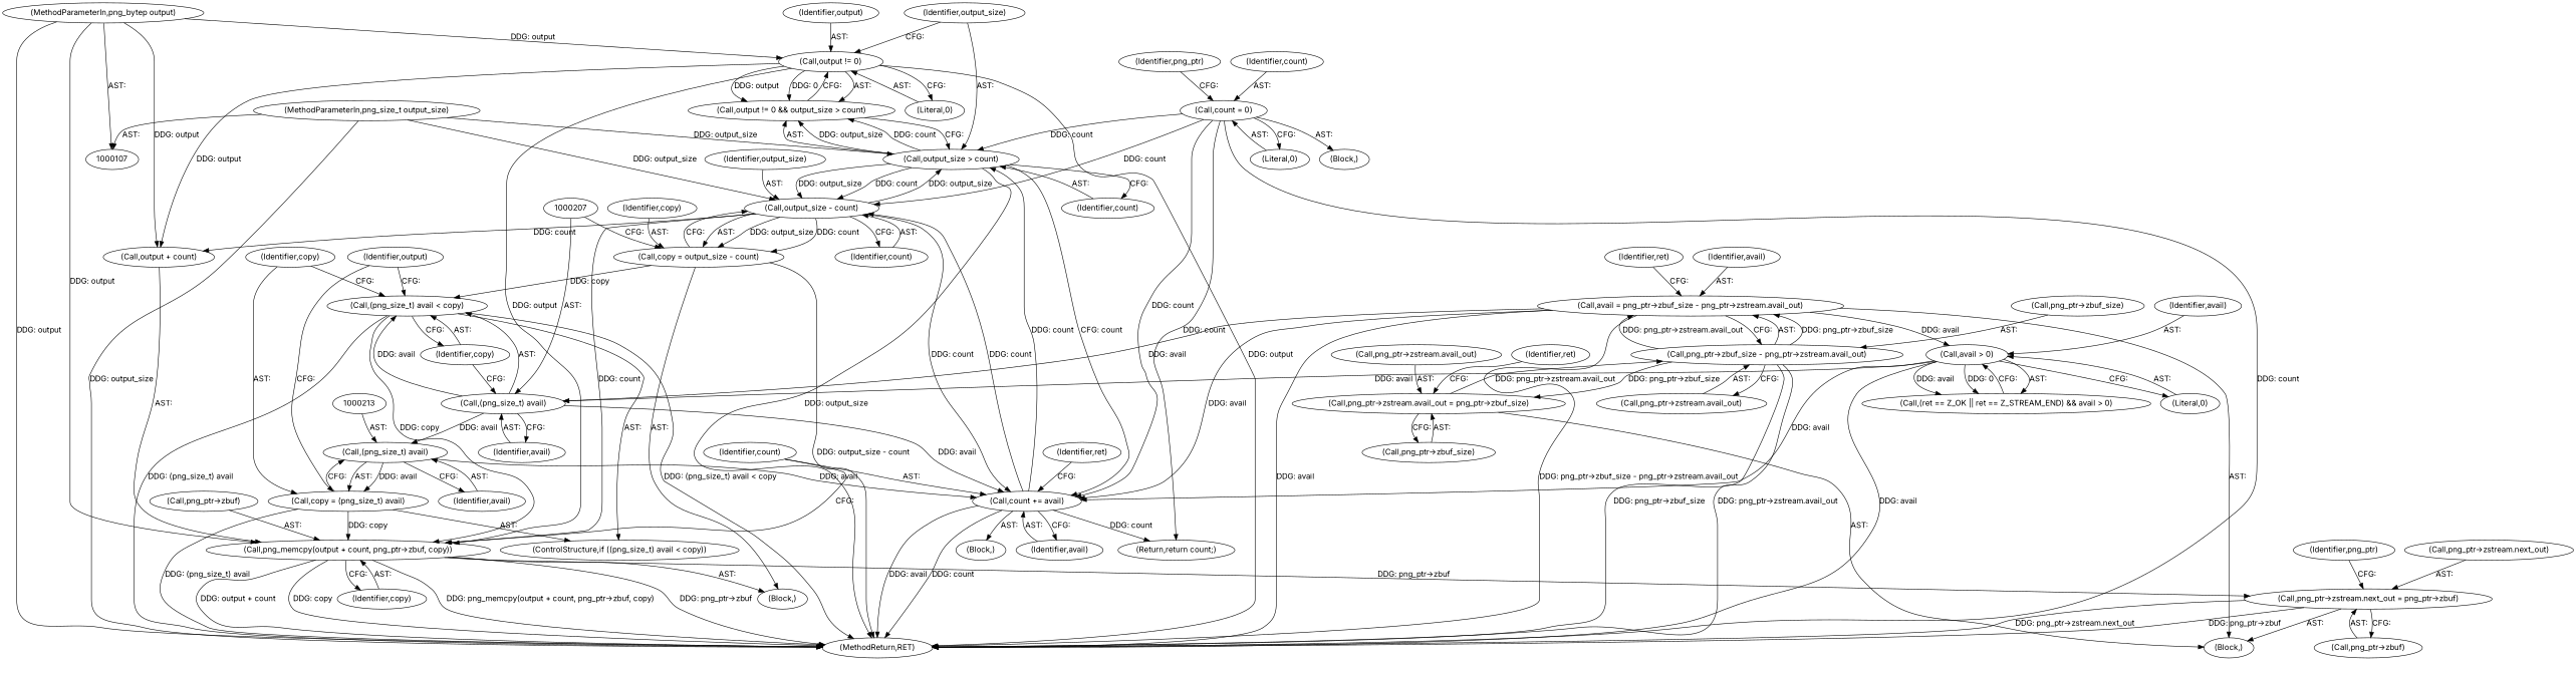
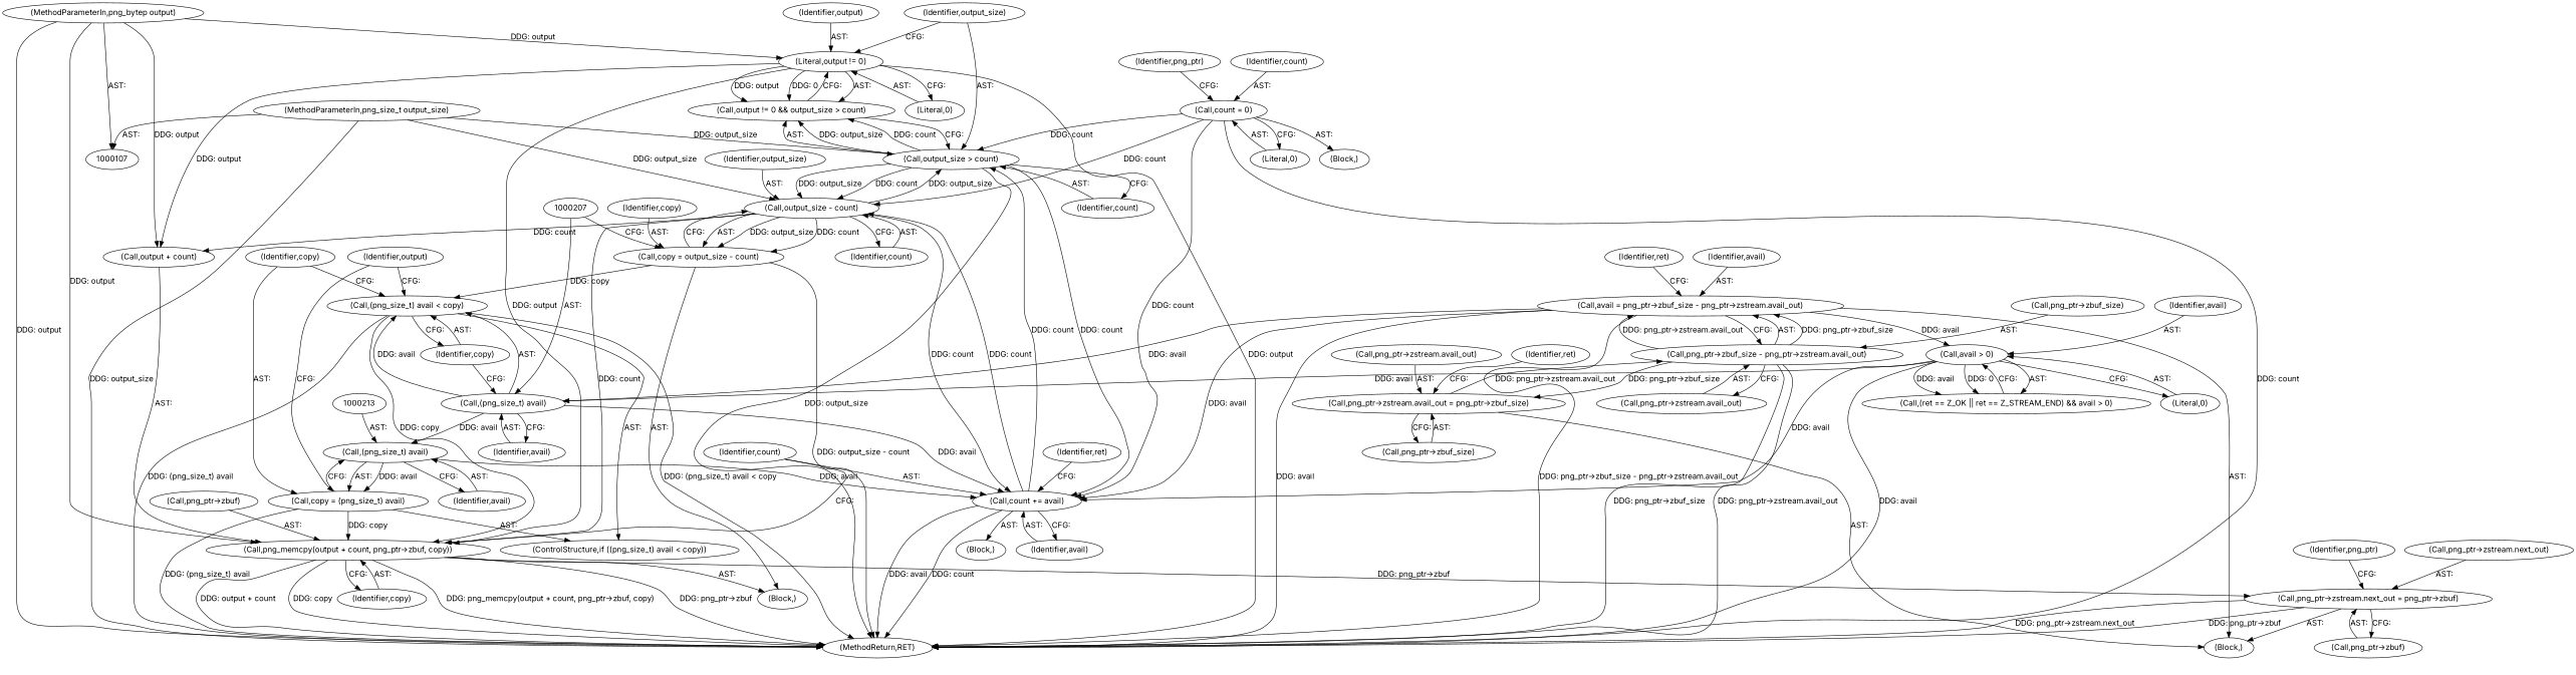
  digraph {
    fontname=Inter
    node [fontname=Inter]
    edge [fontname=Inter]
    n1 [label="(Call,png_memcpy(output + count, png_ptr->zbuf, copy))"]
    n2 [label="(Call,png_ptr->zstream.next_out = png_ptr->zbuf)"]
    n3 [label="(Identifier,copy)"]
    n4 [label="(Block,)"]
    n5 [label="(MethodReturn,RET)"]
    n6 [label="(Block,)"]
    n7 [label="(Call,png_ptr->zbuf)"]
-   n8 [label="(Call,output != 0)"]
+   n8 [label="(Literal,output != 0)"]
    n9 [label="(Call,output + count)"]
    n10 [label="(Literal,0)"]
    n11 [label="(Call,output != 0 && output_size > count)"]
    n12 [label="(Call,output_size > count)"]
    n13 [label="(MethodParameterIn,png_bytep output)"]
    1000107
    n15 [label="(Call,output_size - count)"]
    n16 [label="(Call,count += avail)"]
    n17 [label="(Call,copy = output_size - count)"]
    n18 [label="(Identifier,count)"]
    n19 [label="(Identifier,count)"]
-   n20 [label="(Return,return count;)"]
    n21 [label="(Identifier,avail)"]
    n22 [label="(Block,)"]
    n23 [label="(Call,(png_size_t) avail < copy)"]
    n24 [label="(MethodParameterIn,png_size_t output_size)"]
    n25 [label="(Call,count = 0)"]
    n26 [label="(Literal,0)"]
    n27 [label="(Block,)"]
    n28 [label="(Call,avail > 0)"]
    n29 [label="(Call,(png_size_t) avail)"]
    n30 [label="(Call,(ret == Z_OK || ret == Z_STREAM_END) && avail > 0)"]
    n31 [label="(Literal,0)"]
    n32 [label="(Call,(png_size_t) avail)"]
    n33 [label="(Identifier,avail)"]
    n34 [label="(Call,avail = png_ptr->zbuf_size - png_ptr->zstream.avail_out)"]
    n35 [label="(Call,png_ptr->zbuf_size - png_ptr->zstream.avail_out)"]
    n36 [label="(Call,png_ptr->zstream.avail_out = png_ptr->zbuf_size)"]
    n37 [label="(Call,png_ptr->zstream.avail_out)"]
    n38 [label="(Call,png_ptr->zbuf_size)"]
    n39 [label="(Call,copy = (png_size_t) avail)"]
    n40 [label="(Identifier,avail)"]
    n41 [label="(ControlStructure,if ((png_size_t) avail < copy))"]
    n42 [label="(Identifier,copy)"]
    n43 [label="(Identifier,output_size)"]
    n44 [label="(Identifier,ret)"]
    n45 [label="(Identifier,ret)"]
    n46 [label="(Call,png_ptr->zstream.next_out)"]
    n47 [label="(Identifier,copy)"]
    n48 [label="(Call,png_ptr->zbuf_size)"]
    n49 [label="(Identifier,avail)"]
    n50 [label="(Identifier,png_ptr)"]
    n51 [label="(Identifier,output)"]
    n52 [label="(Call,png_ptr->zbuf)"]
    n53 [label="(Identifier,output_size)"]
    n54 [label="(Identifier,copy)"]
    n55 [label="(Call,png_ptr->zstream.avail_out)"]
    n56 [label="(Identifier,ret)"]
    n57 [label="(Identifier,count)"]
    n58 [label="(Identifier,output)"]
    n59 [label="(Identifier,count)"]
    n60 [label="(Identifier,avail)"]
    n61 [label="(Identifier,png_ptr)"]
    1000213
    1000207
    n1 -> n2 [label="DDG: png_ptr->zbuf"]
    n1 -> n3 [label="CFG: "]
    n1 -> n4 [label="AST: "]
    n1 -> n5 [label="DDG: png_ptr->zbuf"]
    n1 -> n5 [label="DDG: output + count"]
    n1 -> n5 [label="DDG: copy"]
    n1 -> n5 [label="DDG: png_memcpy(output + count, png_ptr->zbuf, copy)"]
    n2 -> n5 [label="DDG: png_ptr->zstream.next_out"]
    n2 -> n5 [label="DDG: png_ptr->zbuf"]
    n2 -> n6 [label="AST: "]
    n2 -> n7 [label="CFG: "]
    n3 -> n1 [label="AST: "]
    n7 -> n2 [label="AST: "]
    n8 -> n1 [label="DDG: output"]
    n8 -> n5 [label="DDG: output"]
    n8 -> n9 [label="DDG: output"]
    n8 -> n10 [label="CFG: "]
    n8 -> n11 [label="AST: "]
    n8 -> n11 [label="DDG: output"]
    n8 -> n11 [label="DDG: 0"]
    n9 -> n1 [label="AST: "]
    n10 -> n8 [label="AST: "]
    n11 -> n8 [label="CFG: "]
    n11 -> n12 [label="CFG: "]
    n12 -> n5 [label="DDG: output_size"]
    n12 -> n11 [label="AST: "]
    n12 -> n11 [label="DDG: output_size"]
    n12 -> n11 [label="DDG: count"]
    n12 -> n15 [label="DDG: output_size"]
    n12 -> n15 [label="DDG: count"]
-   n12 -> n16 [label="CFG: count"]
+   n12 -> n16 [label="DDG: count"]
    n12 -> n19 [label="CFG: "]
    n13 -> n1 [label="DDG: output"]
    n13 -> n5 [label="DDG: output"]
    n13 -> n8 [label="DDG: output"]
    n13 -> n9 [label="DDG: output"]
    n13 -> 1000107 [label="AST: "]
    n15 -> n1 [label="DDG: count"]
    n15 -> n9 [label="DDG: count"]
    n15 -> n12 [label="DDG: output_size"]
    n15 -> n16 [label="DDG: count"]
    n15 -> n17 [label="AST: "]
    n15 -> n17 [label="DDG: output_size"]
    n15 -> n17 [label="DDG: count"]
    n15 -> n18 [label="CFG: "]
    n16 -> n5 [label="DDG: avail"]
    n16 -> n5 [label="DDG: count"]
    n16 -> n12 [label="DDG: count"]
    n16 -> n15 [label="DDG: count"]
-   n16 -> n20 [label="DDG: count"]
    n16 -> n21 [label="CFG: "]
    n16 -> n22 [label="AST: "]
    n17 -> n4 [label="AST: "]
    n17 -> n5 [label="DDG: output_size - count"]
    n17 -> n15 [label="CFG: "]
    n17 -> n23 [label="DDG: copy"]
    n18 -> n15 [label="AST: "]
    n19 -> n12 [label="AST: "]
    n21 -> n16 [label="AST: "]
    n23 -> n1 [label="DDG: copy"]
    n23 -> n5 [label="DDG: (png_size_t) avail"]
    n23 -> n5 [label="DDG: (png_size_t) avail < copy"]
    n23 -> n41 [label="AST: "]
    n23 -> n42 [label="CFG: "]
    n24 -> n5 [label="DDG: output_size"]
    n24 -> n12 [label="DDG: output_size"]
    n24 -> 1000107 [label="AST: "]
    n24 -> n15 [label="DDG: output_size"]
    n25 -> n5 [label="DDG: count"]
    n25 -> n12 [label="DDG: count"]
    n25 -> n15 [label="DDG: count"]
    n25 -> n16 [label="DDG: count"]
-   n25 -> n20 [label="DDG: count"]
    n25 -> n26 [label="CFG: "]
    n25 -> n27 [label="AST: "]
    n26 -> n25 [label="AST: "]
    n28 -> n5 [label="DDG: avail"]
    n28 -> n16 [label="DDG: avail"]
    n28 -> n29 [label="DDG: avail"]
    n28 -> n30 [label="AST: "]
    n28 -> n30 [label="DDG: avail"]
    n28 -> n30 [label="DDG: 0"]
    n28 -> n31 [label="CFG: "]
    n29 -> n16 [label="DDG: avail"]
    n29 -> n23 [label="AST: "]
    n29 -> n23 [label="DDG: avail"]
    n29 -> n32 [label="DDG: avail"]
    n29 -> n33 [label="CFG: "]
    n30 -> n28 [label="CFG: "]
    n31 -> n28 [label="AST: "]
    n32 -> n16 [label="DDG: avail"]
    n32 -> n39 [label="AST: "]
    n32 -> n39 [label="DDG: avail"]
    n32 -> n40 [label="CFG: "]
    n33 -> n29 [label="AST: "]
    n34 -> n5 [label="DDG: avail"]
    n34 -> n5 [label="DDG: png_ptr->zbuf_size - png_ptr->zstream.avail_out"]
    n34 -> n6 [label="AST: "]
    n34 -> n16 [label="DDG: avail"]
    n34 -> n28 [label="DDG: avail"]
    n34 -> n29 [label="DDG: avail"]
    n34 -> n35 [label="CFG: "]
    n35 -> n5 [label="DDG: png_ptr->zbuf_size"]
    n35 -> n5 [label="DDG: png_ptr->zstream.avail_out"]
    n35 -> n34 [label="AST: "]
    n35 -> n34 [label="DDG: png_ptr->zbuf_size"]
    n35 -> n34 [label="DDG: png_ptr->zstream.avail_out"]
    n35 -> n36 [label="DDG: png_ptr->zbuf_size"]
    n35 -> n37 [label="CFG: "]
    n36 -> n6 [label="AST: "]
    n36 -> n35 [label="DDG: png_ptr->zstream.avail_out"]
    n36 -> n38 [label="CFG: "]
    n37 -> n35 [label="AST: "]
    n38 -> n36 [label="AST: "]
    n39 -> n1 [label="DDG: copy"]
    n39 -> n5 [label="DDG: (png_size_t) avail"]
    n39 -> n32 [label="CFG: "]
    n39 -> n41 [label="AST: "]
    n40 -> n32 [label="AST: "]
    n42 -> n23 [label="AST: "]
    n42 -> n29 [label="CFG: "]
    n43 -> n8 [label="CFG: "]
    n43 -> n12 [label="AST: "]
    n44 -> n16 [label="CFG: "]
    n45 -> n34 [label="CFG: "]
    n46 -> n2 [label="AST: "]
    n47 -> n17 [label="AST: "]
    n48 -> n35 [label="AST: "]
    n49 -> n28 [label="AST: "]
    n50 -> n2 [label="CFG: "]
    n51 -> n8 [label="AST: "]
    n52 -> n1 [label="AST: "]
    n53 -> n15 [label="AST: "]
    n54 -> n23 [label="CFG: "]
    n54 -> n39 [label="AST: "]
    n55 -> n36 [label="AST: "]
    n56 -> n36 [label="CFG: "]
    n57 -> n25 [label="AST: "]
    n58 -> n23 [label="CFG: "]
    n58 -> n39 [label="CFG: "]
    n59 -> n1 [label="CFG: "]
    n59 -> n16 [label="AST: "]
    n60 -> n34 [label="AST: "]
    n61 -> n25 [label="CFG: "]
    1000213 -> n32 [label="AST: "]
    1000207 -> n17 [label="CFG: "]
    1000207 -> n29 [label="AST: "]
  }
